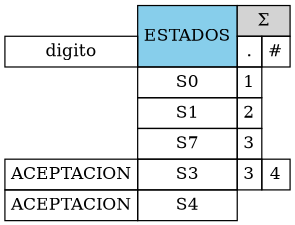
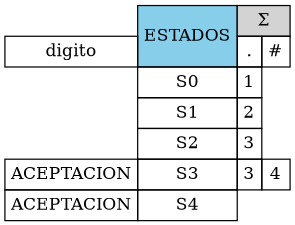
  digraph {
-   n1 [label=<  <TABLE BORDER="0" CELLBORDER="1" CELLSPACING="0" CELLPADDING="4"> <TR><TD BORDER="0"></TD><TD COLSPAN = "1" ROWSPAN = "2" BGCOLOR="skyblue">ESTADOS</TD><TD COLSPAN="1000" BGCOLOR="lightgrey">Σ</TD></TR><TR><TD>digito</TD><TD>.</TD><TD>#</TD></TR><TR><TD BORDER = "0"></TD><TD>S0</TD><TD>1</TD></TR><TR><TD BORDER = "0"></TD><TD>S1</TD><TD>2</TD></TR><TR><TD BORDER = "0"></TD><TD>S7</TD><TD>3</TD></TR><TR><TD>ACEPTACION</TD><TD>S3</TD><TD>3</TD><TD>4</TD></TR><TR><TD>ACEPTACION</TD><TD>S4</TD></TR>    </TABLE>> margin=0 shape=none]
+   n1 [label=<  <TABLE BORDER="0" CELLBORDER="1" CELLSPACING="0" CELLPADDING="4"> <TR><TD BORDER="0"></TD><TD COLSPAN = "1" ROWSPAN = "2" BGCOLOR="skyblue">ESTADOS</TD><TD COLSPAN="1000" BGCOLOR="lightgrey">Σ</TD></TR><TR><TD>digito</TD><TD>.</TD><TD>#</TD></TR><TR><TD BORDER = "0"></TD><TD>S0</TD><TD>1</TD></TR><TR><TD BORDER = "0"></TD><TD>S1</TD><TD>2</TD></TR><TR><TD BORDER = "0"></TD><TD>S2</TD><TD>3</TD></TR><TR><TD>ACEPTACION</TD><TD>S3</TD><TD>3</TD><TD>4</TD></TR><TR><TD>ACEPTACION</TD><TD>S4</TD></TR>    </TABLE>> margin=0 shape=none]
  }
